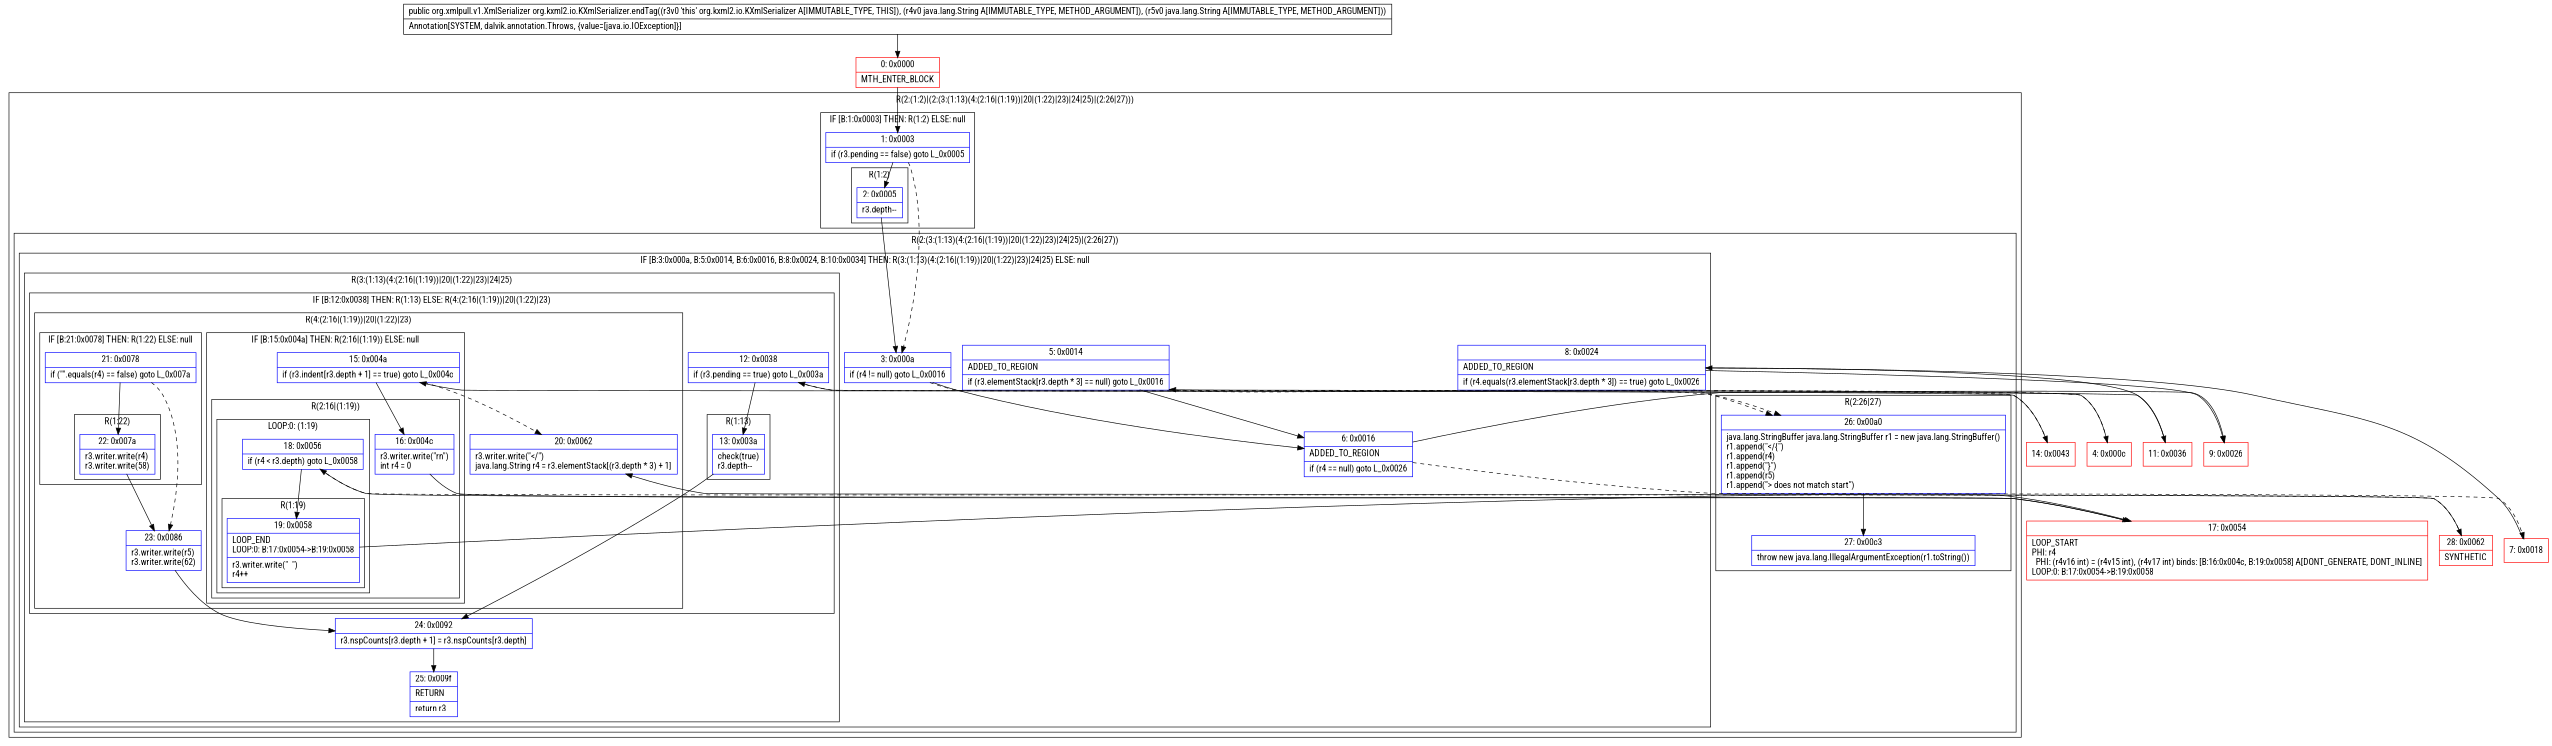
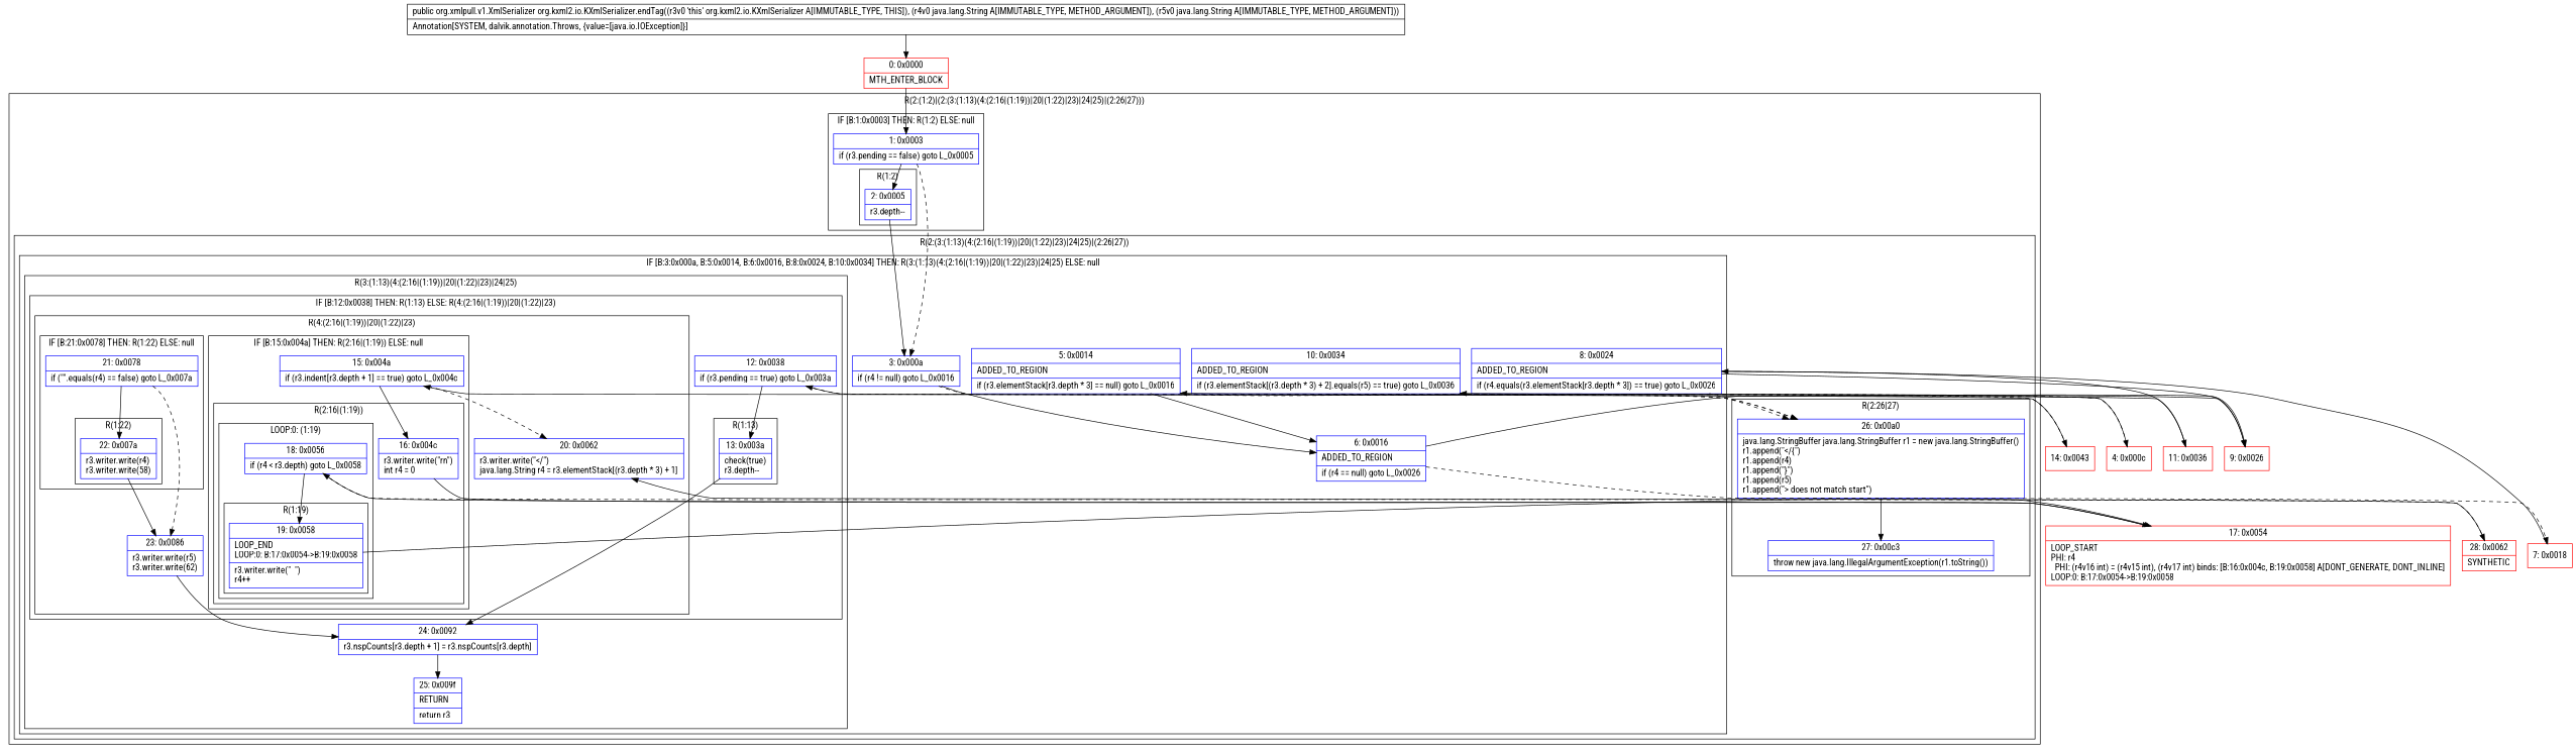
  digraph {
    fontname="Roboto Condensed"
    node [color=blue fontname="Roboto Condensed" shape=record]
    edge [fontname="Roboto Condensed"]
    n1 [label="{2\:\ 0x0005|r3.depth\-\-\l}"]
    n2 [label="{1\:\ 0x0003|if (r3.pending == false) goto L_0x0005\l}"]
    n3 [label="{13\:\ 0x003a|check(true)\lr3.depth\-\-\l}"]
    n4 [label="{19\:\ 0x0058|LOOP_END\lLOOP:0: B:17:0x0054\-\>B:19:0x0058\l|r3.writer.write(\"  \")\lr4++\l}"]
    n5 [label="{18\:\ 0x0056|if (r4 \< r3.depth) goto L_0x0058\l}"]
    n6 [label="{16\:\ 0x004c|r3.writer.write(\"rn\")\lint r4 = 0\l}"]
    n7 [label="{15\:\ 0x004a|if (r3.indent[r3.depth + 1] == true) goto L_0x004c\l}"]
    n8 [label="{22\:\ 0x007a|r3.writer.write(r4)\lr3.writer.write(58)\l}"]
    n9 [label="{21\:\ 0x0078|if (\"\".equals(r4) == false) goto L_0x007a\l}"]
    n10 [label="{20\:\ 0x0062|r3.writer.write(\"\<\/\")\ljava.lang.String r4 = r3.elementStack[(r3.depth * 3) + 1]\l}"]
    n11 [label="{23\:\ 0x0086|r3.writer.write(r5)\lr3.writer.write(62)\l}"]
    n12 [label="{12\:\ 0x0038|if (r3.pending == true) goto L_0x003a\l}"]
    n13 [label="{24\:\ 0x0092|r3.nspCounts[r3.depth + 1] = r3.nspCounts[r3.depth]\l}"]
    n14 [label="{25\:\ 0x009f|RETURN\l|return r3\l}"]
    n15 [label="{3\:\ 0x000a|if (r4 != null) goto L_0x0016\l}"]
    n16 [label="{5\:\ 0x0014|ADDED_TO_REGION\l|if (r3.elementStack[r3.depth * 3] == null) goto L_0x0016\l}"]
    n17 [label="{6\:\ 0x0016|ADDED_TO_REGION\l|if (r4 == null) goto L_0x0026\l}"]
    n18 [label="{8\:\ 0x0024|ADDED_TO_REGION\l|if (r4.equals(r3.elementStack[r3.depth * 3]) == true) goto L_0x0026\l}"]
+   n19 [label="{10\:\ 0x0034|ADDED_TO_REGION\l|if (r3.elementStack[(r3.depth * 3) + 2].equals(r5) == true) goto L_0x0036\l}"]
    n20 [label="{26\:\ 0x00a0|java.lang.StringBuffer java.lang.StringBuffer r1 = new java.lang.StringBuffer()\lr1.append(\"\<\/\{\")\lr1.append(r4)\lr1.append(\"\}\")\lr1.append(r5)\lr1.append(\"\> does not match start\")\l}"]
    n21 [label="{27\:\ 0x00c3|throw new java.lang.IllegalArgumentException(r1.toString())\l}"]
    n22 [color=red label="{17\:\ 0x0054|LOOP_START\lPHI: r4 \l  PHI: (r4v16 int) = (r4v15 int), (r4v17 int) binds: [B:16:0x004c, B:19:0x0058] A[DONT_GENERATE, DONT_INLINE]\lLOOP:0: B:17:0x0054\-\>B:19:0x0058\l}"]
    n23 [color=red label="{28\:\ 0x0062|SYNTHETIC\l}"]
    n24 [color=red label="{14\:\ 0x0043}"]
    n25 [color=red label="{4\:\ 0x000c}"]
    n26 [color=red label="{7\:\ 0x0018}"]
    n27 [color=red label="{9\:\ 0x0026}"]
    n28 [color=red label="{11\:\ 0x0036}"]
    n29 [color=red label="{0\:\ 0x0000|MTH_ENTER_BLOCK\l}"]
    n30 [label="{public org.xmlpull.v1.XmlSerializer org.kxml2.io.KXmlSerializer.endTag((r3v0 'this' org.kxml2.io.KXmlSerializer A[IMMUTABLE_TYPE, THIS]), (r4v0 java.lang.String A[IMMUTABLE_TYPE, METHOD_ARGUMENT]), (r5v0 java.lang.String A[IMMUTABLE_TYPE, METHOD_ARGUMENT]))  | Annotation[SYSTEM, dalvik.annotation.Throws, \{value=[java.io.IOException]\}]\l}" color=""]
    subgraph cluster_1 {
      label="R(2:(1:2)|(2:(3:(1:13)(4:(2:16|(1:19))|20|(1:22)|23)|24|25)|(2:26|27)))"
      subgraph cluster_2 {
        label="IF [B:1:0x0003] THEN: R(1:2) ELSE: null"
        n2
        subgraph cluster_3 {
          label="R(1:2)"
          n1
        }
      }
      subgraph cluster_4 {
        label="R(2:(3:(1:13)(4:(2:16|(1:19))|20|(1:22)|23)|24|25)|(2:26|27))"
        subgraph cluster_5 {
          label="IF [B:3:0x000a, B:5:0x0014, B:6:0x0016, B:8:0x0024, B:10:0x0034] THEN: R(3:(1:13)(4:(2:16|(1:19))|20|(1:22)|23)|24|25) ELSE: null"
          n15
          n16
          n17
          n18
+         n19
          subgraph cluster_6 {
            label="R(3:(1:13)(4:(2:16|(1:19))|20|(1:22)|23)|24|25)"
            n13
            n14
            subgraph cluster_7 {
              label="IF [B:12:0x0038] THEN: R(1:13) ELSE: R(4:(2:16|(1:19))|20|(1:22)|23)"
              n12
              subgraph cluster_8 {
                label="R(1:13)"
                n3
              }
              subgraph cluster_9 {
                label="R(4:(2:16|(1:19))|20|(1:22)|23)"
                n10
                n11
                subgraph cluster_10 {
                  label="IF [B:15:0x004a] THEN: R(2:16|(1:19)) ELSE: null"
                  n7
                  subgraph cluster_11 {
                    label="R(2:16|(1:19))"
                    n6
                    subgraph cluster_12 {
                      label="LOOP:0: (1:19)"
                      n5
                      subgraph cluster_13 {
                        label="R(1:19)"
                        n4
                      }
                    }
                  }
                }
                subgraph cluster_14 {
                  label="IF [B:21:0x0078] THEN: R(1:22) ELSE: null"
                  n9
                  subgraph cluster_15 {
                    label="R(1:22)"
                    n8
                  }
                }
              }
            }
          }
        }
        subgraph cluster_16 {
          label="R(2:26|27)"
          n20
          n21
        }
      }
    }
    n1 -> n15
    n2 -> n1
    n2 -> n15 [style=dashed]
    n3 -> n13
    n4 -> n22
    n5 -> n4
    n5 -> n23 [style=dashed]
    n6 -> n22
    n7 -> n6
    n7 -> n10 [style=dashed]
    n8 -> n11
    n9 -> n8
    n9 -> n11 [style=dashed]
    n11 -> n13
    n12 -> n3
    n12 -> n24 [style=dashed]
    n13 -> n14
    n15 -> n17
    n15 -> n25 [style=dashed]
    n16 -> n17
    n16 -> n20 [style=dashed]
    n17 -> n26 [style=dashed]
    n17 -> n27
    n18 -> n20 [style=dashed]
    n18 -> n27
    n18 -> n28
+   n19 -> n20 [style=dashed]
    n20 -> n21
    n22 -> n5
    n23 -> n10
    n24 -> n7
    n25 -> n16
    n26 -> n18
+   n27 -> n19
    n28 -> n12
    n29 -> n2
    n30 -> n29
  }
